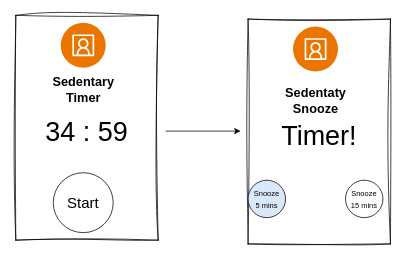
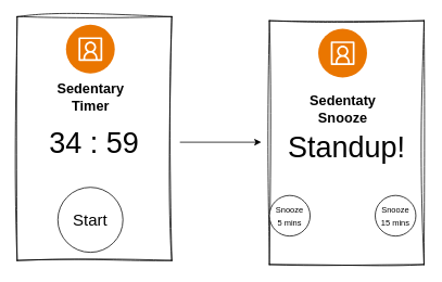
  <mxCell id="0" />
  <mxCell id="1" parent="0" />
  <mxCell id="2" value="" style="whiteSpace=wrap;html=1;sketch=1;curveFitting=1;jiggle=2;fillColor=none;" vertex="1" parent="1"><mxGeometry x="20" y="20" width="190" height="300" as="geometry" /></mxCell>
  <mxCell id="3" value="&lt;span style=&quot;font-size: 17px;&quot;&gt;&lt;b&gt;Sedentary Timer&lt;/b&gt;&lt;/span&gt;" style="text;html=1;align=center;verticalAlign=middle;whiteSpace=wrap;rounded=0;" vertex="1" parent="1"><mxGeometry x="47.5" y="95" width="125" height="50" as="geometry" /></mxCell>
  <mxCell id="4" value="" style="verticalLabelPosition=bottom;aspect=fixed;html=1;shape=mxgraph.salesforce.social_studio2;" vertex="1" parent="1"><mxGeometry x="80" y="30" width="60" height="60" as="geometry" /></mxCell>
  <mxCell id="5" value="&lt;font style=&quot;font-size: 36px;&quot;&gt;34 : 59&lt;/font&gt;" style="text;html=1;align=center;verticalAlign=middle;whiteSpace=wrap;rounded=0;" vertex="1" parent="1"><mxGeometry x="40" y="140" width="150" height="70" as="geometry" /></mxCell>
  <mxCell id="6" value="&lt;font style=&quot;font-size: 20px;&quot;&gt;Start&lt;/font&gt;" style="ellipse;whiteSpace=wrap;html=1;aspect=fixed;" vertex="1" parent="1"><mxGeometry x="70" y="230" width="80" height="80" as="geometry" /></mxCell>
  <mxCell id="7" value="" style="endArrow=classic;html=1;rounded=0;" edge="1" parent="1"><mxGeometry width="50" height="50" relative="1" as="geometry"><mxPoint x="220" y="174.5" as="sourcePoint" /><mxPoint x="320" y="174.5" as="targetPoint" /></mxGeometry></mxCell>
  <mxCell id="8" value="" style="whiteSpace=wrap;html=1;sketch=1;curveFitting=1;jiggle=2;fillColor=none;" vertex="1" parent="1"><mxGeometry x="330" y="25" width="190" height="300" as="geometry" /></mxCell>
  <mxCell id="9" value="&lt;span style=&quot;font-size: 17px;&quot;&gt;&lt;b&gt;Sedentaty Snooze&lt;/b&gt;&lt;/span&gt;" style="text;html=1;align=center;verticalAlign=middle;whiteSpace=wrap;rounded=0;" vertex="1" parent="1"><mxGeometry x="357.5" y="110" width="125" height="50" as="geometry" /></mxCell>
  <mxCell id="10" value="" style="verticalLabelPosition=bottom;aspect=fixed;html=1;shape=mxgraph.salesforce.social_studio2;" vertex="1" parent="1"><mxGeometry x="390" y="35" width="60" height="60" as="geometry" /></mxCell>
- <mxCell id="11" value="&lt;span style=&quot;font-size: 36px;&quot;&gt;Timer!&lt;/span&gt;" style="text;html=1;align=center;verticalAlign=middle;whiteSpace=wrap;rounded=0;" vertex="1" parent="1"><mxGeometry x="350" y="145" width="150" height="70" as="geometry" /></mxCell>
- <mxCell id="12" value="&lt;span style=&quot;font-size: 10px;&quot;&gt;Snooze&lt;/span&gt;&lt;div&gt;&lt;span style=&quot;font-size: 10px;&quot;&gt;5 mins&lt;/span&gt;&lt;/div&gt;" style="ellipse;whiteSpace=wrap;html=1;aspect=fixed;fillColor=#dae8fc;" vertex="1" parent="1"><mxGeometry x="330" y="240" width="50" height="50" as="geometry" /></mxCell>
+ <mxCell id="11" value="&lt;span style=&quot;font-size: 36px;&quot;&gt;Standup!&lt;/span&gt;" style="text;html=1;align=center;verticalAlign=middle;whiteSpace=wrap;rounded=0;" vertex="1" parent="1"><mxGeometry x="350" y="145" width="150" height="70" as="geometry" /></mxCell>
+ <mxCell id="12" value="&lt;span style=&quot;font-size: 10px;&quot;&gt;Snooze&lt;/span&gt;&lt;div&gt;&lt;span style=&quot;font-size: 10px;&quot;&gt;5 mins&lt;/span&gt;&lt;/div&gt;" style="ellipse;whiteSpace=wrap;html=1;aspect=fixed;" vertex="1" parent="1"><mxGeometry x="330" y="240" width="50" height="50" as="geometry" /></mxCell>
  <mxCell id="13" value="&lt;span style=&quot;font-size: 10px;&quot;&gt;Snooze&lt;/span&gt;&lt;div&gt;&lt;span style=&quot;font-size: 10px;&quot;&gt;15 mins&lt;/span&gt;&lt;/div&gt;" style="ellipse;whiteSpace=wrap;html=1;aspect=fixed;" vertex="1" parent="1"><mxGeometry x="460" y="240" width="50" height="50" as="geometry" /></mxCell>
